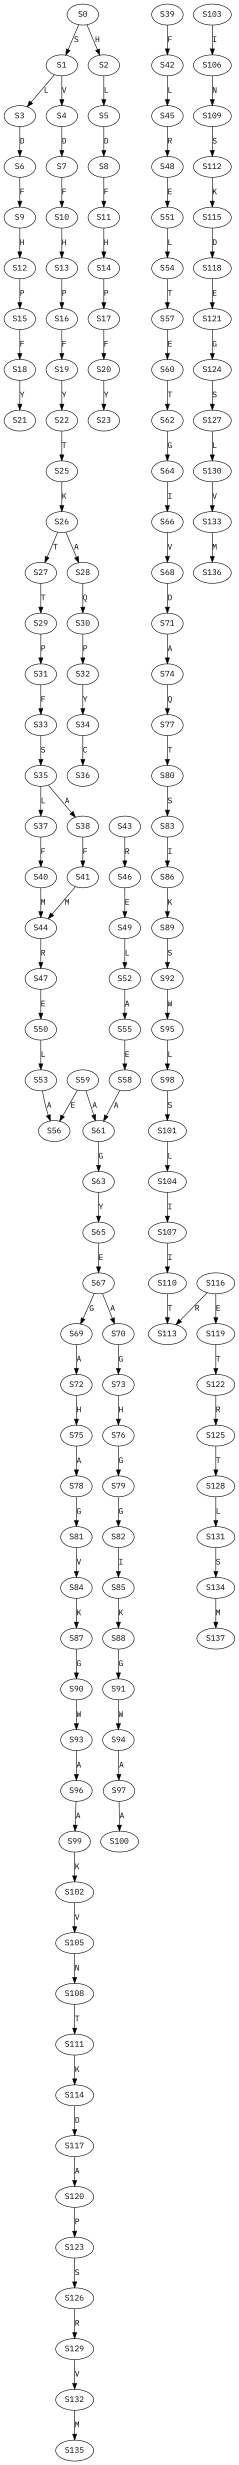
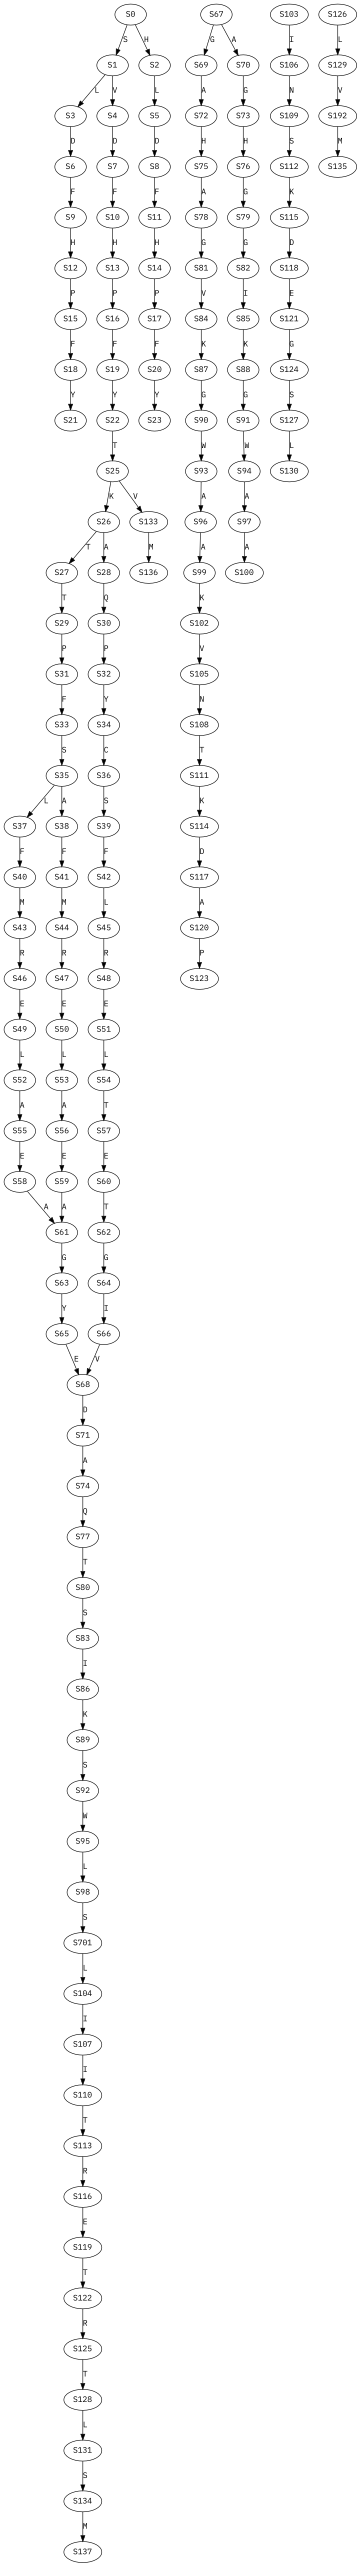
  strict digraph {
    fontname="IBM Plex Mono"
    node [fontname="IBM Plex Mono"]
    edge [fontname="IBM Plex Mono"]
    S0
    S1
    S2
    S3
    S4
    S5
    S6
    S7
    S8
    S9
    S10
    S11
    S12
    S13
    S14
    S15
    S16
    S17
    S18
    S19
    S20
    S21
    S22
    S23
    S25
    S26
    S27
    S28
    S29
    S30
    S31
    S32
    S33
    S34
    S35
    S36
    S37
    S38
    S39
    S40
    S41
    S42
    S43
    S44
    S45
    S46
    S47
    S48
    S49
    S50
    S51
    S52
    S53
    S54
    S55
    S56
    S57
    S58
    S59
    S60
    S61
    S62
    S63
    S64
    S65
    S66
    S67
    S68
    S69
    S70
    S71
    S72
    S73
    S74
    S75
    S76
    S77
    S78
    S79
    S80
    S81
    S82
    S83
    S84
    S85
    S86
    S87
    S88
    S89
    S90
    S91
    S92
    S93
    S94
    S95
    S96
    S97
    S98
    S99
    S100
-   S101
+   S101 [label=S701]
    S102
    S104
    S105
    S103
    S106
    S107
    S108
    S109
    S110
    S111
    S112
    S113
    S114
    S115
    S116
    S117
    S118
    S119
    S120
    S121
    S122
    S123
    S124
    S125
    S126
    S127
    S128
    S129
    S130
    S131
-   S132
+   S132 [label=S192]
    S133
    S134
    S135
    S136
    S137
    S0 -> S1 [label=S]
    S0 -> S2 [label=H]
    S1 -> S3 [label=L]
    S1 -> S4 [label=V]
    S2 -> S5 [label=L]
    S3 -> S6 [label=D]
    S4 -> S7 [label=D]
    S5 -> S8 [label=D]
    S6 -> S9 [label=F]
    S7 -> S10 [label=F]
    S8 -> S11 [label=F]
    S9 -> S12 [label=H]
    S10 -> S13 [label=H]
    S11 -> S14 [label=H]
    S12 -> S15 [label=P]
    S13 -> S16 [label=P]
    S14 -> S17 [label=P]
    S15 -> S18 [label=F]
    S16 -> S19 [label=F]
    S17 -> S20 [label=F]
    S18 -> S21 [label=Y]
    S19 -> S22 [label=Y]
    S20 -> S23 [label=Y]
    S22 -> S25 [label=T]
    S25 -> S26 [label=K]
    S26 -> S27 [label=T]
    S26 -> S28 [label=A]
    S27 -> S29 [label=T]
    S28 -> S30 [label=Q]
    S29 -> S31 [label=P]
    S30 -> S32 [label=P]
    S31 -> S33 [label=F]
    S32 -> S34 [label=Y]
    S33 -> S35 [label=S]
    S34 -> S36 [label=C]
    S35 -> S37 [label=L]
    S35 -> S38 [label=A]
+   S36 -> S39 [label=S]
    S37 -> S40 [label=F]
    S38 -> S41 [label=F]
    S39 -> S42 [label=F]
-   S40 -> S44 [label=M]
+   S40 -> S43 [label=M]
    S41 -> S44 [label=M]
    S42 -> S45 [label=L]
    S43 -> S46 [label=R]
    S44 -> S47 [label=R]
    S45 -> S48 [label=R]
    S46 -> S49 [label=E]
    S47 -> S50 [label=E]
    S48 -> S51 [label=E]
    S49 -> S52 [label=L]
    S50 -> S53 [label=L]
    S51 -> S54 [label=L]
    S52 -> S55 [label=A]
    S53 -> S56 [label=A]
    S54 -> S57 [label=T]
    S55 -> S58 [label=E]
-   S59 -> S56 [label=E]
+   S56 -> S59 [label=E]
    S57 -> S60 [label=E]
    S58 -> S61 [label=A]
    S59 -> S61 [label=A]
    S60 -> S62 [label=T]
    S61 -> S63 [label=G]
    S62 -> S64 [label=G]
    S63 -> S65 [label=Y]
    S64 -> S66 [label=I]
-   S65 -> S67 [label=E]
+   S65 -> S68 [label=E]
    S66 -> S68 [label=V]
    S67 -> S69 [label=G]
    S67 -> S70 [label=A]
    S68 -> S71 [label=D]
    S69 -> S72 [label=A]
    S70 -> S73 [label=G]
    S71 -> S74 [label=A]
    S72 -> S75 [label=H]
    S73 -> S76 [label=H]
    S74 -> S77 [label=Q]
    S75 -> S78 [label=A]
    S76 -> S79 [label=G]
    S77 -> S80 [label=T]
    S78 -> S81 [label=G]
    S79 -> S82 [label=G]
    S80 -> S83 [label=S]
    S81 -> S84 [label=V]
    S82 -> S85 [label=I]
    S83 -> S86 [label=I]
    S84 -> S87 [label=K]
    S85 -> S88 [label=K]
    S86 -> S89 [label=K]
    S87 -> S90 [label=G]
    S88 -> S91 [label=G]
    S89 -> S92 [label=S]
    S90 -> S93 [label=W]
    S91 -> S94 [label=W]
    S92 -> S95 [label=W]
    S93 -> S96 [label=A]
    S94 -> S97 [label=A]
    S95 -> S98 [label=L]
    S96 -> S99 [label=A]
    S97 -> S100 [label=A]
    S98 -> S101 [label=S]
    S99 -> S102 [label=K]
    S101 -> S104 [label=L]
    S102 -> S105 [label=V]
    S104 -> S107 [label=I]
    S105 -> S108 [label=N]
    S103 -> S106 [label=I]
    S106 -> S109 [label=N]
    S107 -> S110 [label=I]
    S108 -> S111 [label=T]
    S109 -> S112 [label=S]
    S110 -> S113 [label=T]
    S111 -> S114 [label=K]
    S112 -> S115 [label=K]
-   S116 -> S113 [label=R]
+   S113 -> S116 [label=R]
    S114 -> S117 [label=D]
    S115 -> S118 [label=D]
    S116 -> S119 [label=E]
    S117 -> S120 [label=A]
    S118 -> S121 [label=E]
    S119 -> S122 [label=T]
    S120 -> S123 [label=P]
    S121 -> S124 [label=G]
    S122 -> S125 [label=R]
-   S123 -> S126 [label=S]
    S124 -> S127 [label=S]
    S125 -> S128 [label=T]
-   S126 -> S129 [label=R]
+   S126 -> S129 [label=L]
    S127 -> S130 [label=L]
    S128 -> S131 [label=L]
    S129 -> S132 [label=V]
-   S130 -> S133 [label=V]
+   S25 -> S133 [label=V]
    S131 -> S134 [label=S]
    S132 -> S135 [label=M]
    S133 -> S136 [label=M]
    S134 -> S137 [label=M]
  }
